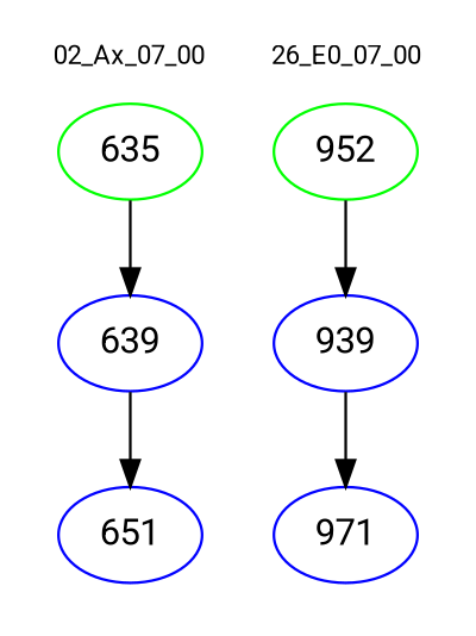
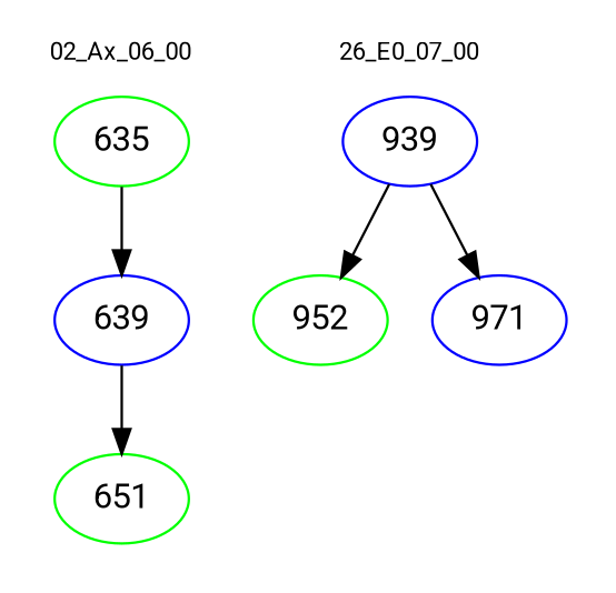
  digraph {
    fontname=Roboto
    node [color=blue fontname=Roboto]
    edge [color=black fontname=Roboto]
    n1 [color=green label=635]
    n2 [label=639]
-   n3 [label=651]
+   n3 [color=green label=651]
    n4 [color=green label=952]
    n5 [label=939]
    n6 [label=971]
    subgraph cluster_1 {
      color=white
      fontsize=10
-     label="02_Ax_07_00"
+     label="02_Ax_06_00"
      n1
      n2
      n3
    }
    subgraph cluster_2 {
      color=white
      fontsize=10
      label="26_E0_07_00"
      n4
      n5
      n6
    }
    n1 -> n2
    n2 -> n3
-   n4 -> n5
+   n5 -> n4
    n5 -> n6
  }
